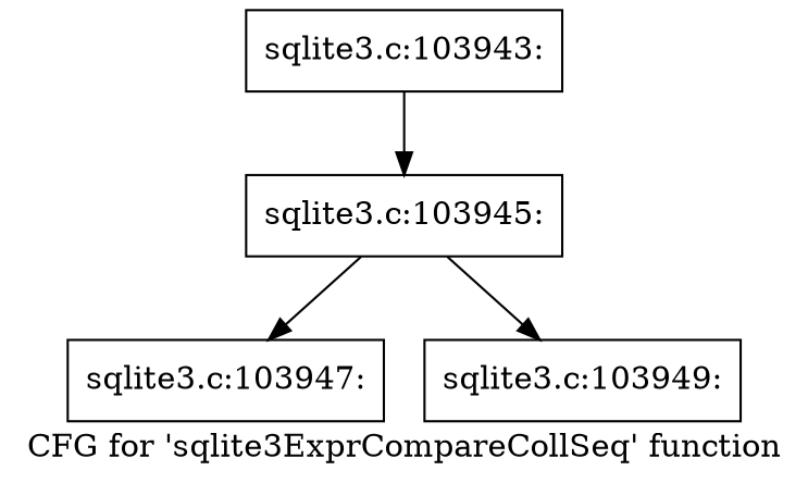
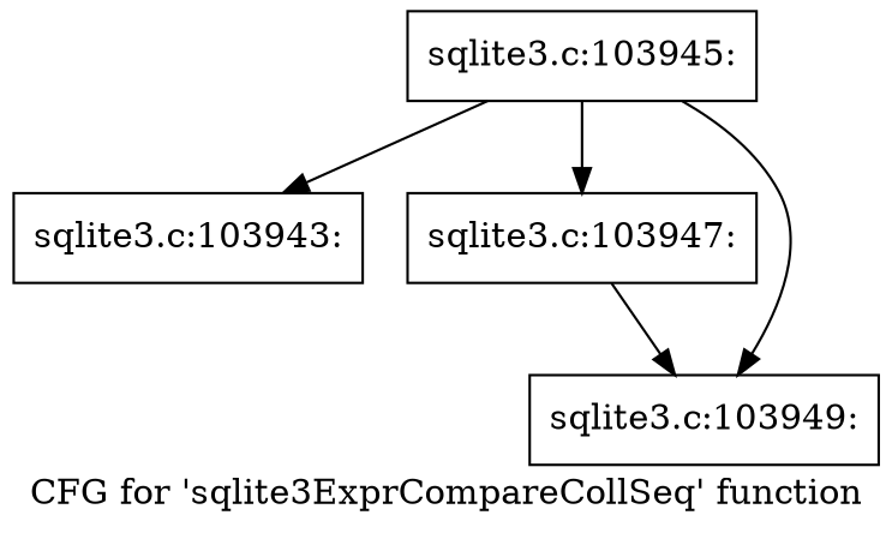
  digraph {
    label="CFG for 'sqlite3ExprCompareCollSeq' function"
    node [shape=record]
    n1 [label="{sqlite3.c:103943:}"]
    n2 [label="{sqlite3.c:103945:}"]
    n3 [label="{sqlite3.c:103947:}"]
    n4 [label="{sqlite3.c:103949:}"]
-   n1 -> n2
+   n2 -> n1
    n2 -> n3
    n2 -> n4
+   n3 -> n4
  }
